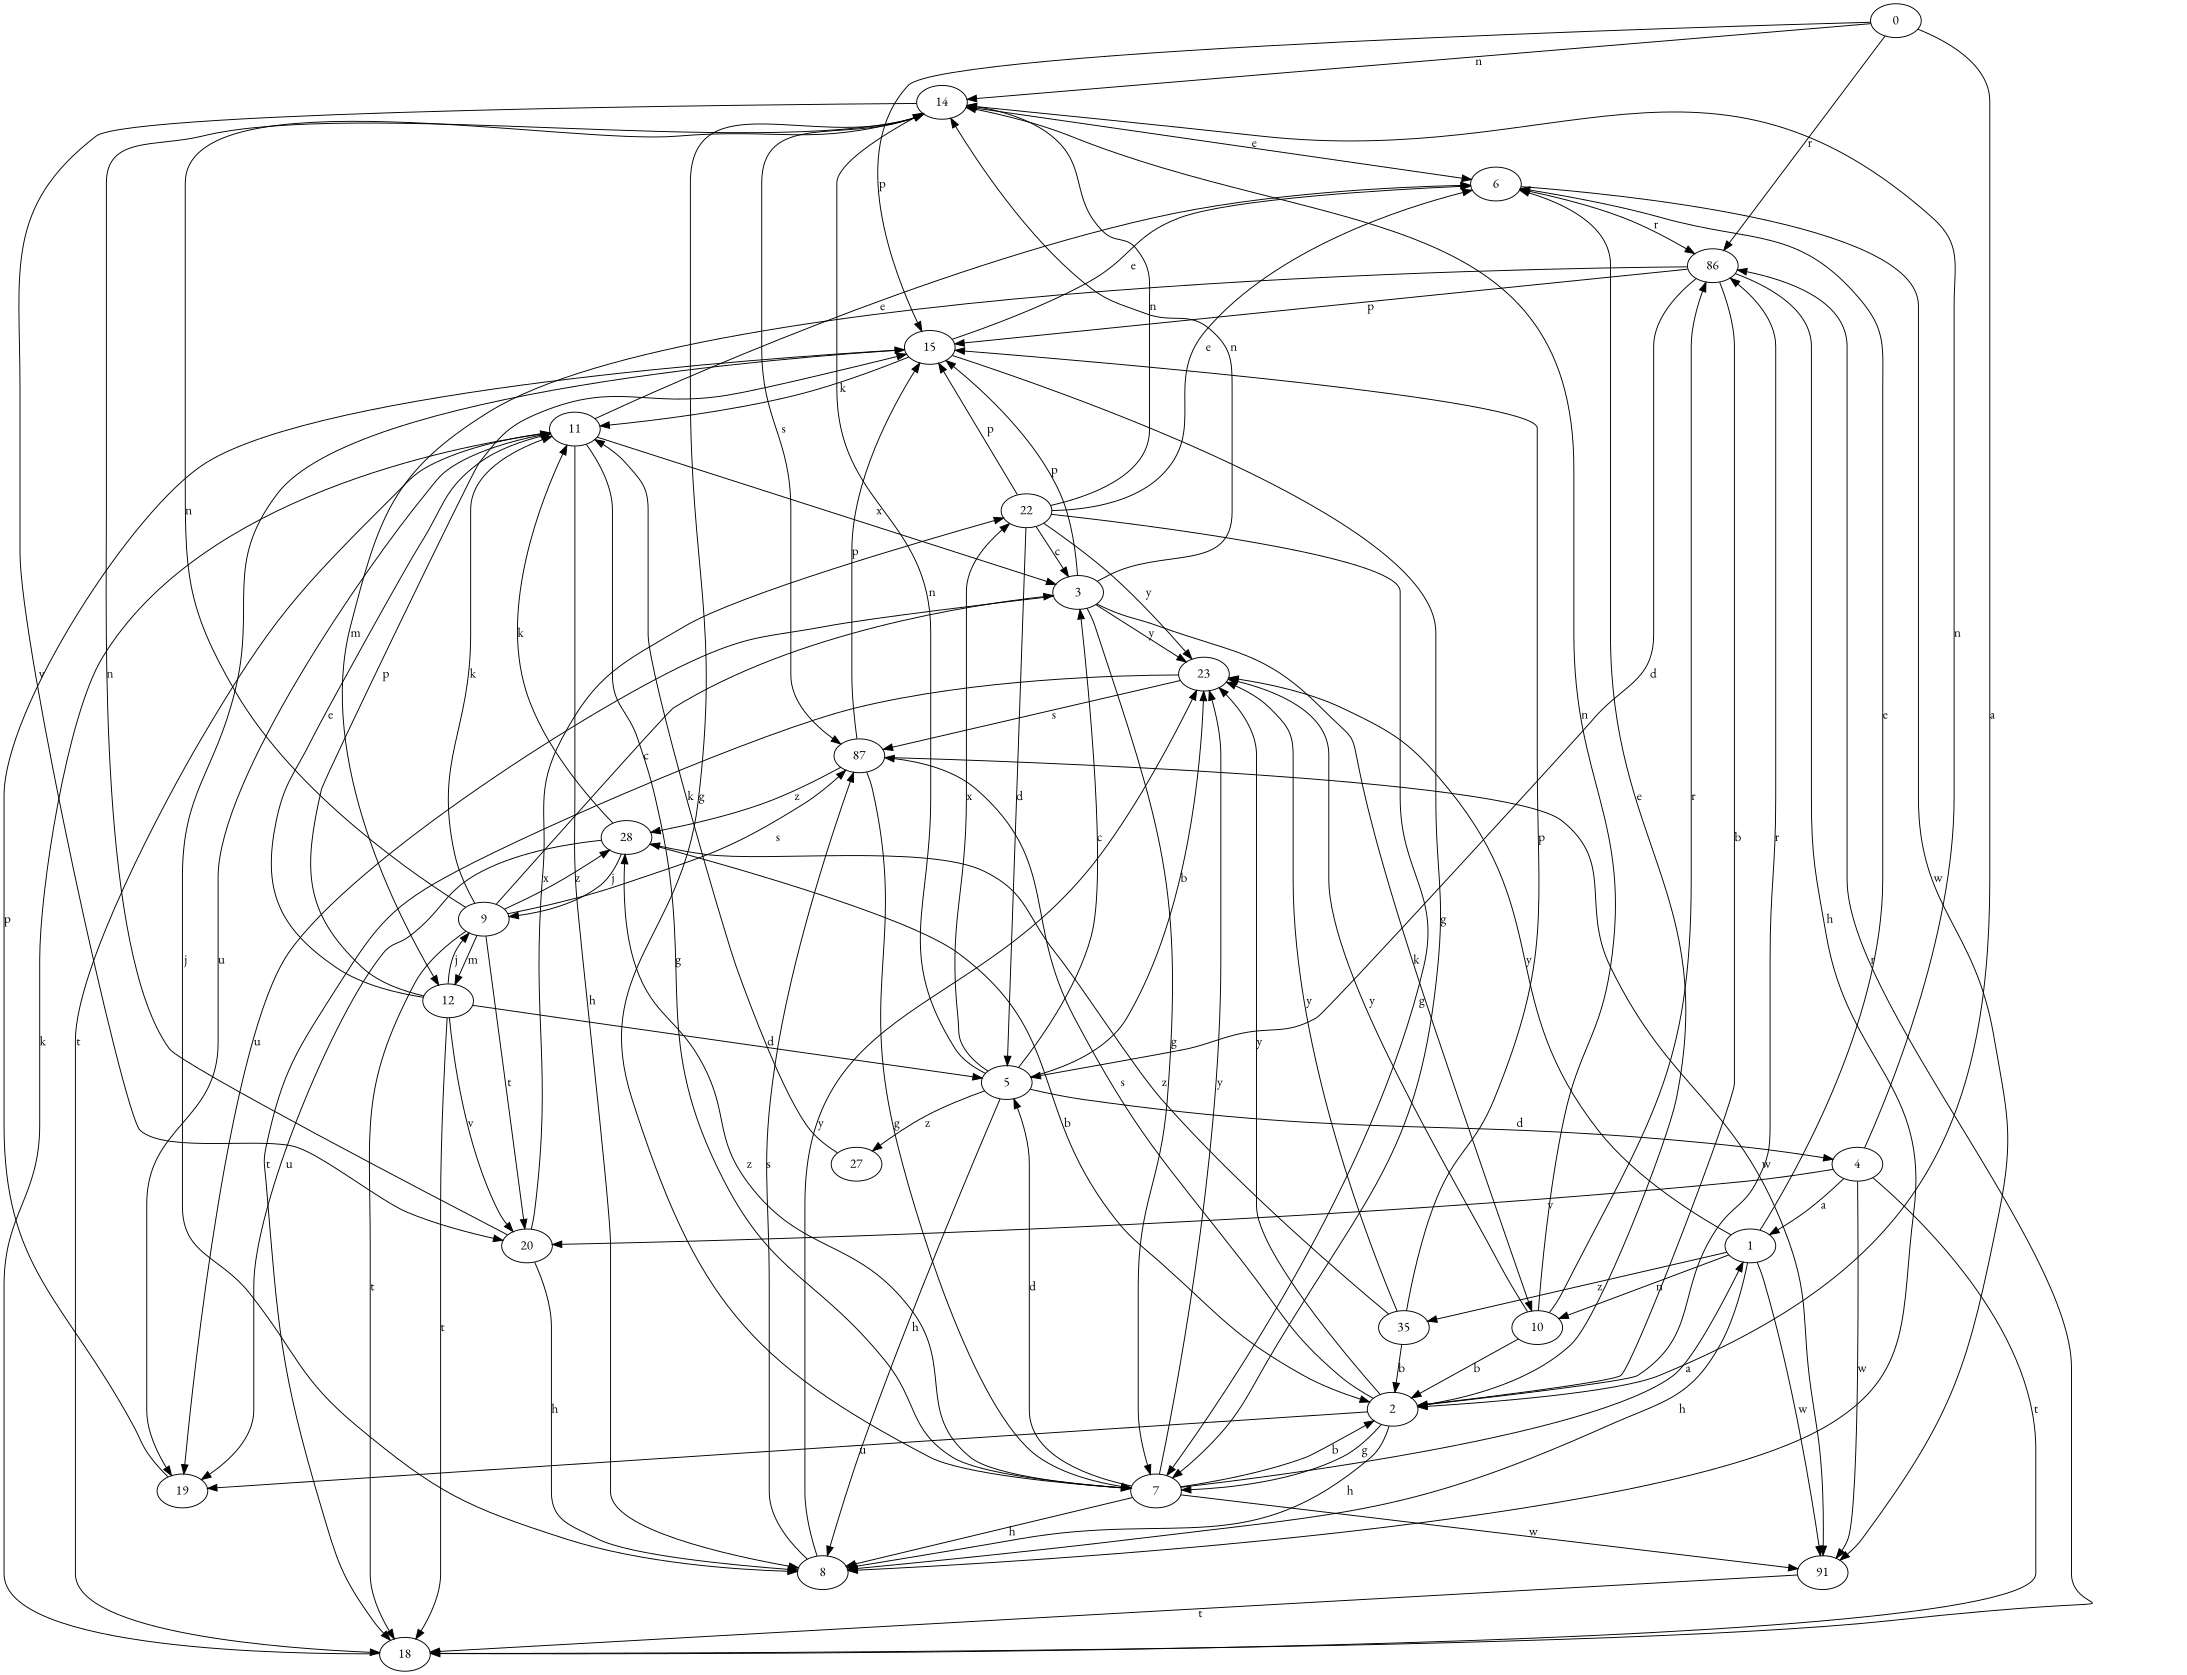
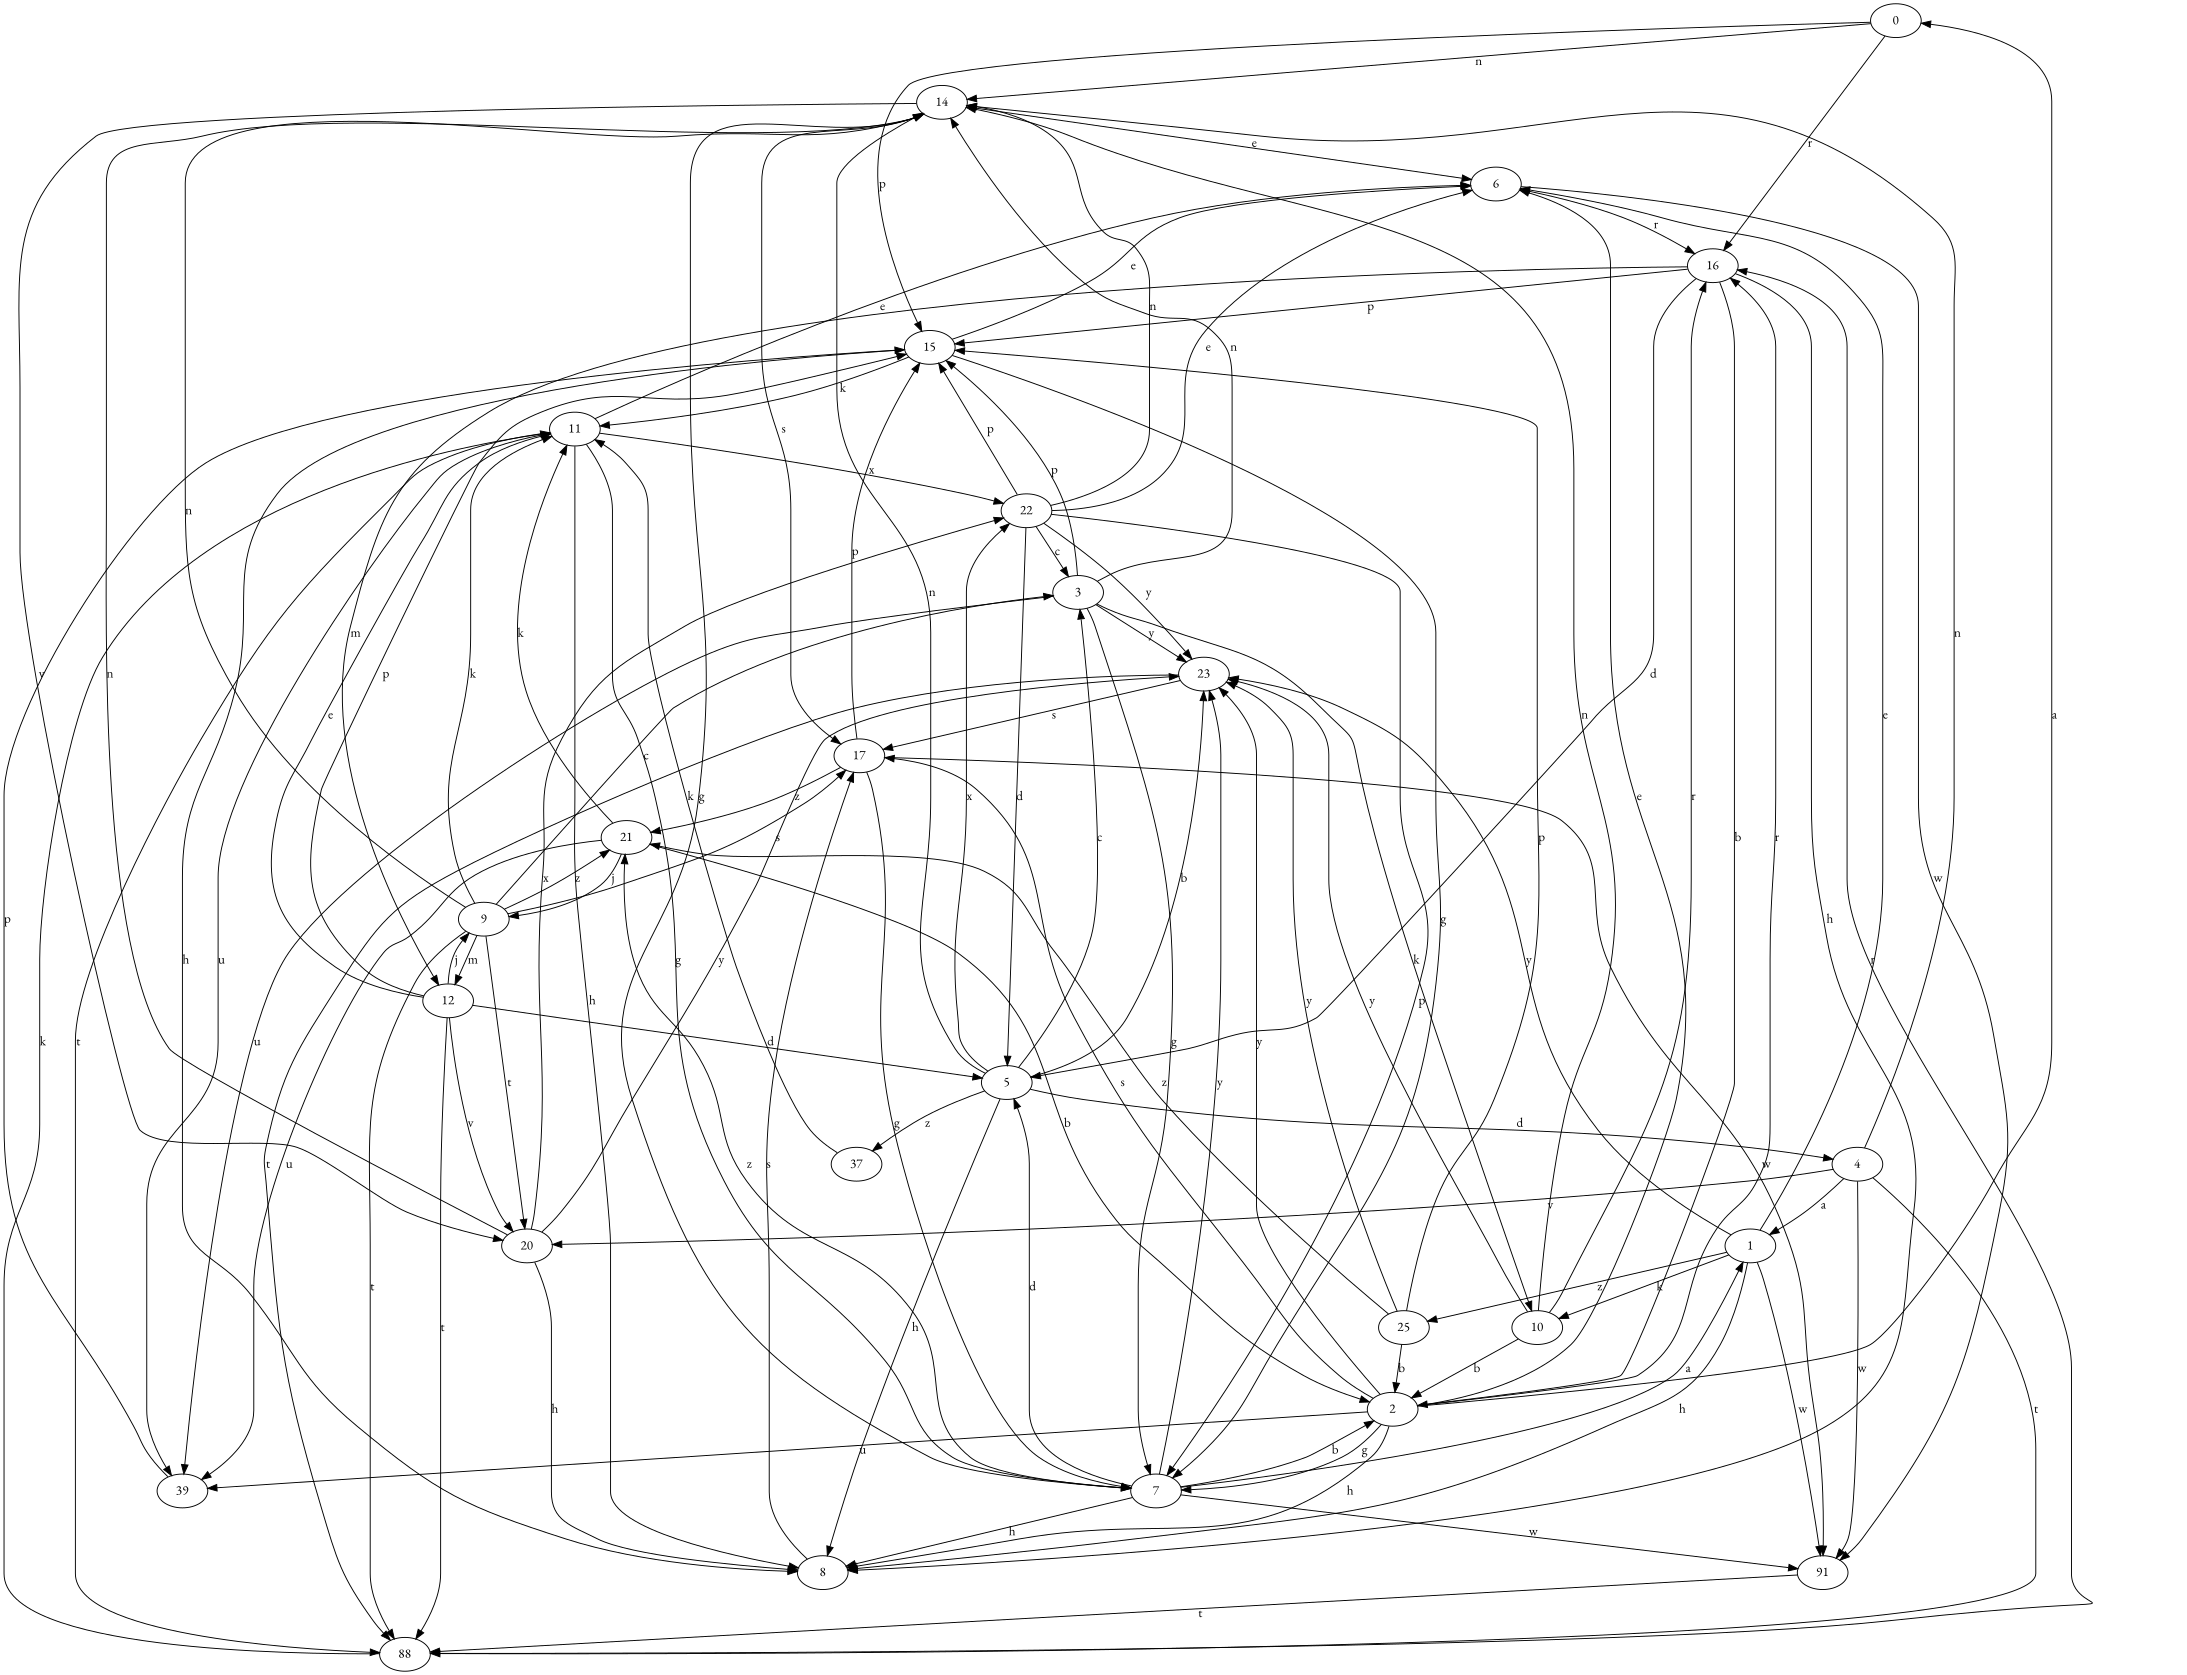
  strict digraph {
    fontname="EB Garamond"
    node [fontname="EB Garamond"]
    edge [fontname="EB Garamond"]
    0
    14
    15
-   16 [label=86]
+   16
    6
    7
-   17 [label=87]
+   17
    20
    8
    11
    2
    5
    12
    1
    10
    n16 [label=91]
    23
-   25 [label=35]
-   18
-   28
-   19
+   25
+   18 [label=88]
+   28 [label=21]
+   19 [label=39]
    3
    4
    22
-   27
+   27 [label=37]
    9
    0 -> 14 [label=n]
    0 -> 15 [label=p]
    0 -> 16 [label=r]
    14 -> 6 [label=e]
    14 -> 7 [label=g]
    14 -> 17 [label=s]
    14 -> 20 [label=v]
    15 -> 6 [label=e]
    15 -> 7 [label=g]
-   15 -> 8 [label=j]
+   15 -> 8 [label=h]
    15 -> 11 [label=k]
    16 -> 15 [label=p]
    16 -> 8 [label=h]
    16 -> 2 [label=b]
    16 -> 5 [label=d]
    16 -> 12 [label=m]
    6 -> 16 [label=r]
    6 -> n16 [label=w]
    7 -> 8 [label=h]
    7 -> 2 [label=b]
    7 -> 5 [label=d]
    7 -> 1 [label=a]
    7 -> n16 [label=w]
    7 -> 23 [label=y]
    7 -> 28 [label=z]
    17 -> 15 [label=p]
    17 -> 7 [label=g]
    17 -> n16 [label=w]
    17 -> 28 [label=z]
    20 -> 14 [label=n]
    20 -> 8 [label=h]
    20 -> 22 [label=x]
    8 -> 17 [label=s]
-   8 -> 23 [label=y]
+   20 -> 23 [label=y]
    11 -> 6 [label=e]
    11 -> 7 [label=g]
    11 -> 8 [label=h]
    11 -> 18 [label=t]
    11 -> 19 [label=u]
-   11 -> 3 [label=x]
-   0 -> 2 [label=a]
+   11 -> 22 [label=x]
+   2 -> 0 [label=a]
    2 -> 16 [label=r]
    2 -> 6 [label=e]
    2 -> 7 [label=g]
    2 -> 17 [label=s]
    2 -> 8 [label=h]
    2 -> 23 [label=y]
    2 -> 19 [label=u]
    5 -> 14 [label=n]
    5 -> 8 [label=h]
    5 -> 23 [label=b]
    5 -> 3 [label=c]
    5 -> 4 [label=d]
    5 -> 22 [label=x]
    5 -> 27 [label=z]
    12 -> 15 [label=p]
    12 -> 20 [label=v]
    12 -> 11 [label=e]
    12 -> 5 [label=d]
    12 -> 18 [label=t]
    12 -> 9 [label=j]
    1 -> 6 [label=e]
    1 -> 8 [label=h]
-   1 -> 10 [label=n]
+   1 -> 10 [label=k]
    1 -> n16 [label=w]
    1 -> 23 [label=y]
    1 -> 25 [label=z]
    10 -> 14 [label=n]
    10 -> 16 [label=r]
    10 -> 2 [label=b]
    10 -> 23 [label=y]
    n16 -> 18 [label=t]
    23 -> 17 [label=s]
    23 -> 18 [label=t]
    25 -> 15 [label=p]
    25 -> 2 [label=b]
    25 -> 23 [label=y]
    25 -> 28 [label=z]
    18 -> 16 [label=r]
    18 -> 11 [label=k]
    28 -> 11 [label=k]
    28 -> 2 [label=b]
    28 -> 19 [label=u]
    28 -> 9 [label=j]
    19 -> 15 [label=p]
    3 -> 14 [label=n]
    3 -> 15 [label=p]
    3 -> 7 [label=g]
    3 -> 10 [label=k]
    3 -> 23 [label=y]
    3 -> 19 [label=u]
    4 -> 14 [label=n]
    4 -> 20 [label=v]
    4 -> 1 [label=a]
    4 -> n16 [label=w]
    4 -> 18 [label=t]
    22 -> 14 [label=n]
    22 -> 15 [label=p]
    22 -> 6 [label=e]
-   22 -> 7 [label=g]
+   22 -> 7 [label=p]
    22 -> 5 [label=d]
    22 -> 23 [label=y]
    22 -> 3 [label=c]
    27 -> 11 [label=k]
    9 -> 14 [label=n]
    9 -> 17 [label=s]
    9 -> 20 [label=t]
    9 -> 11 [label=k]
    9 -> 12 [label=m]
    9 -> 18 [label=t]
    9 -> 28 [label=z]
    9 -> 3 [label=c]
  }
